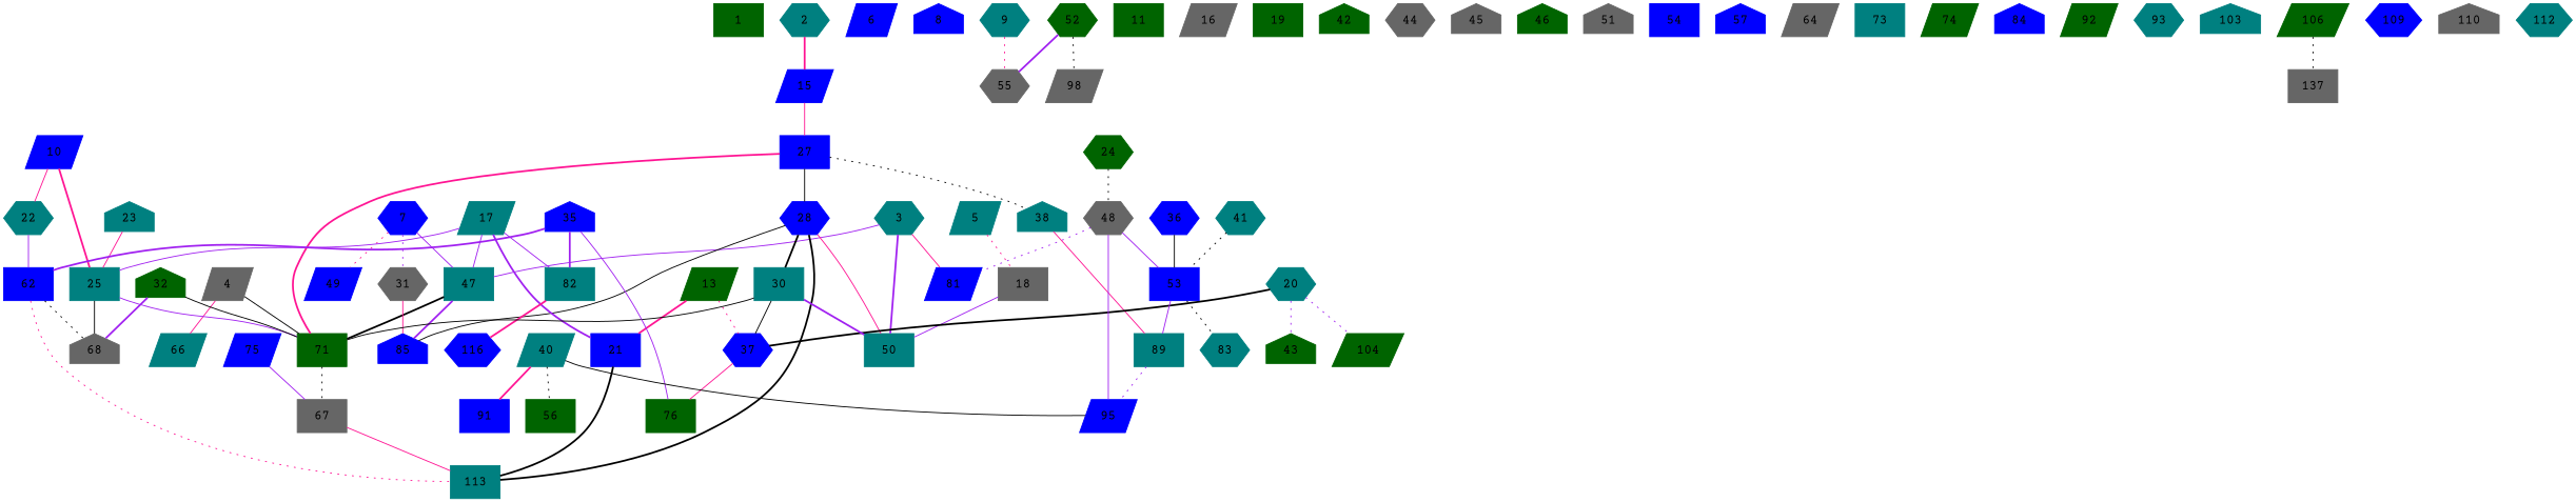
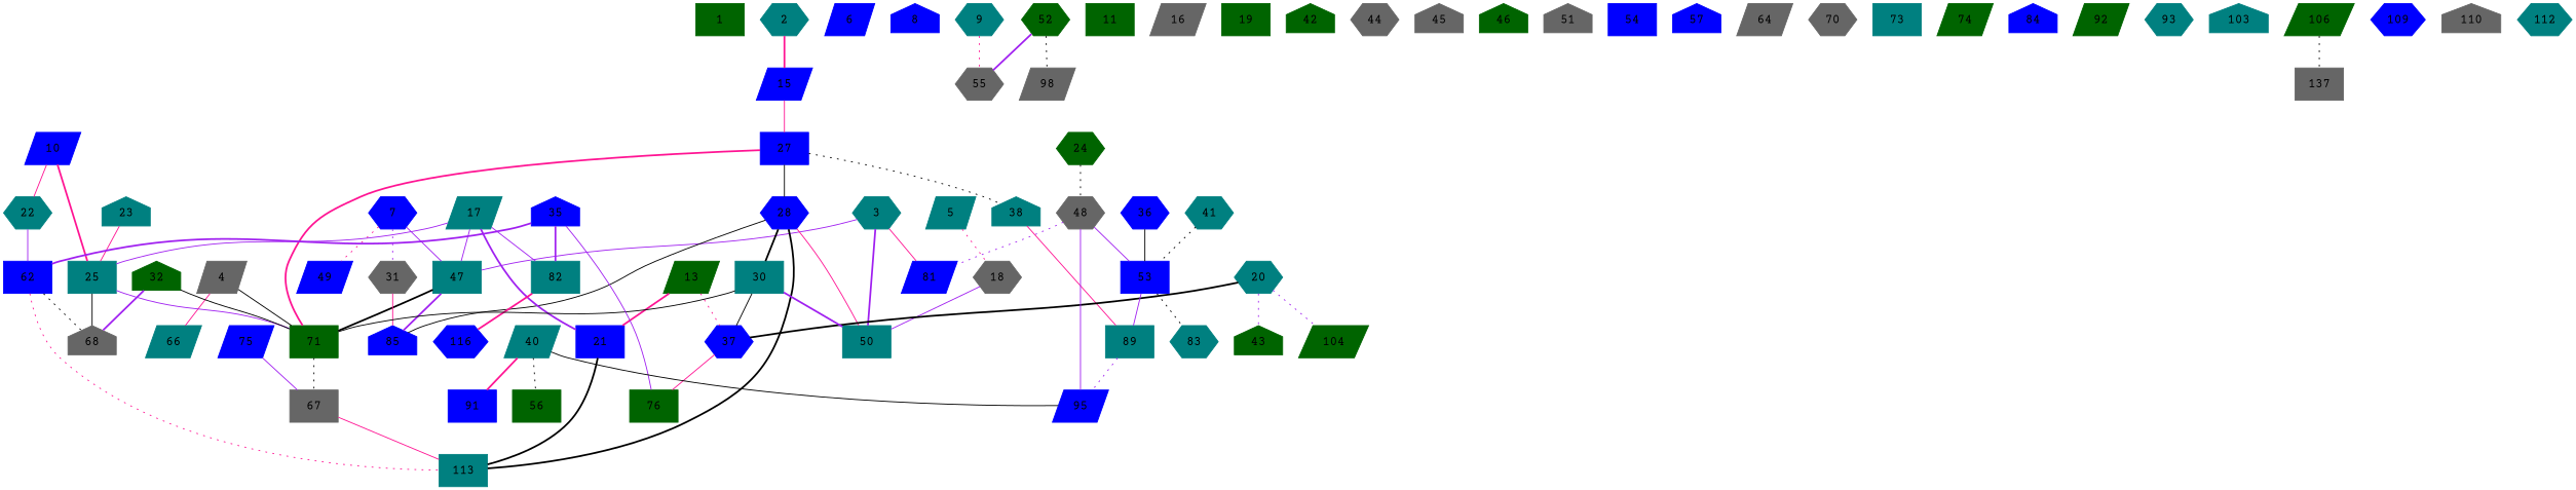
  graph {
    fontname="Courier Prime"
    node [color=teal fontname="Courier Prime" shape=hexagon style=filled]
    edge [color=purple fontname="Courier Prime" style=solid]
    1 [color=darkgreen shape=box]
    2 [super="+29"]
    15 [color=blue shape=parallelogram super="+107"]
    27 [color=blue shape=box super="+79"]
    3 [super="+108"]
    47 [shape=box super="+63"]
    50 [shape=box super="+61"]
    81 [color=blue shape=parallelogram]
    71 [color=darkgreen shape=box super="+101"]
    85 [color=blue shape=house super="+96"]
    4 [color=gray40 shape=parallelogram super="+12"]
    66 [shape=parallelogram super="+87"]
    n13 [color=gray40 label=67 shape=box super="+90"]
-   18 [color=gray40 shape=box super="+67"]
+   18 [color=gray40 super="+67"]
    5 [shape=parallelogram]
    6 [color=blue shape=parallelogram super="+88"]
    7 [color=blue super="+14"]
    31 [color=gray40 super="+34"]
    49 [color=blue shape=parallelogram]
    8 [color=blue shape=house]
    9 [super="+86"]
    55 [color=gray40]
    10 [color=blue shape=parallelogram super="+26"]
    22
    25 [shape=box super="+69"]
    62 [color=blue shape=box super="+100"]
    n27 [color=gray40 label=68 shape=house]
    11 [color=darkgreen shape=box]
    21 [color=blue shape=box super="+72"]
    113 [shape=box super="+115"]
    13 [color=darkgreen shape=parallelogram]
    37 [color=blue super="+105"]
    76 [color=darkgreen shape=box super="+97"]
    28 [color=blue super="+60"]
    38 [shape=house]
    16 [color=gray40 shape=parallelogram]
    17 [shape=parallelogram]
    82 [shape=box super="+102"]
    116 [color=blue]
    19 [color=darkgreen shape=box]
    20 [super="+65"]
    43 [color=darkgreen shape=house super="+59"]
    104 [color=darkgreen shape=parallelogram]
    23 [shape=house]
    24 [color=darkgreen super="+39"]
    48 [color=gray40]
    53 [color=blue shape=box super="+58"]
    95 [color=blue shape=parallelogram super="+111"]
    30 [shape=box super="+94"]
    89 [shape=box super="+99"]
    32 [color=darkgreen shape=house super="+33"]
    35 [color=blue shape=house]
    83
    36 [color=blue]
    40 [shape=parallelogram super="+68"]
    56 [color=darkgreen shape=box]
    91 [color=blue shape=box]
    41 [super="+114"]
    42 [color=darkgreen shape=house]
    44 [color=gray40]
    45 [color=gray40 shape=house]
    46 [color=darkgreen shape=house]
    51 [color=gray40 shape=house]
    52 [color=darkgreen super="+80"]
    98 [color=gray40 shape=parallelogram]
    54 [color=blue shape=box]
    57 [color=blue shape=house]
    64 [color=gray40 shape=parallelogram]
+   70 [color=gray40]
    73 [shape=box]
    74 [color=darkgreen shape=parallelogram]
    75 [color=blue shape=parallelogram]
    84 [color=blue shape=house]
    92 [color=darkgreen shape=parallelogram]
    93
    103 [shape=house]
    106 [color=darkgreen shape=parallelogram]
    n78 [color=gray40 label=137 shape=box]
    109 [color=blue]
    110 [color=gray40 shape=house]
    112
    2 -- 15 [color=deeppink style=bold]
    15 -- 27 [color=deeppink]
    27 -- 71 [color=deeppink style=bold]
    27 -- 28 [color=black]
    27 -- 38 [color=black style=dotted]
    3 -- 47
    3 -- 50 [style=bold]
    3 -- 81 [color=deeppink]
    47 -- 71 [color=black style=bold]
    47 -- 85 [style=bold]
    71 -- n13 [color=black style=dotted]
    4 -- 71 [color=black]
    4 -- 66 [color=deeppink]
    n13 -- 113 [color=deeppink]
    18 -- 50
    5 -- 18 [color=deeppink style=dotted]
    7 -- 47
    7 -- 31 [style=dotted]
    7 -- 49 [color=deeppink style=dotted]
    31 -- 85 [color=deeppink]
    9 -- 55 [color=deeppink style=dotted]
    10 -- 22 [color=deeppink]
    10 -- 25 [color=deeppink style=bold]
    22 -- 62
    25 -- 71
    25 -- n27 [color=black]
    62 -- n27 [color=black style=dotted]
    62 -- 113 [color=deeppink style=dotted]
    21 -- 113 [color=black style=bold]
    13 -- 21 [color=deeppink style=bold]
    13 -- 37 [color=deeppink style=dotted]
    37 -- 76 [color=deeppink]
    28 -- 50 [color=deeppink]
    28 -- 85 [color=black]
    28 -- 113 [color=black style=bold]
    28 -- 30 [color=black style=bold]
    38 -- 89 [color=deeppink]
    17 -- 47
    17 -- 25
    17 -- 21 [style=bold]
    17 -- 82
    82 -- 116 [color=deeppink style=bold]
    20 -- 37 [color=black style=bold]
    20 -- 43 [style=dotted]
    20 -- 104 [style=dotted]
    23 -- 25 [color=deeppink]
    24 -- 48 [color=black style=dotted]
    48 -- 81 [style=dotted]
    48 -- 53
    48 -- 95
    53 -- 89
    53 -- 83 [color=black style=dotted]
    30 -- 50 [style=bold]
    30 -- 71 [color=black]
    30 -- 37 [color=black]
    89 -- 95 [style=dotted]
    32 -- 71 [color=black]
    32 -- n27 [style=bold]
    35 -- 62 [style=bold]
    35 -- 76
    35 -- 82 [style=bold]
    36 -- 53 [color=black]
    40 -- 95 [color=black]
    40 -- 56 [color=black style=dotted]
    40 -- 91 [color=deeppink style=bold]
    41 -- 53 [color=black style=dotted]
    52 -- 55 [style=bold]
    52 -- 98 [color=black style=dotted]
    75 -- n13
    106 -- n78 [color=black style=dotted]
  }
